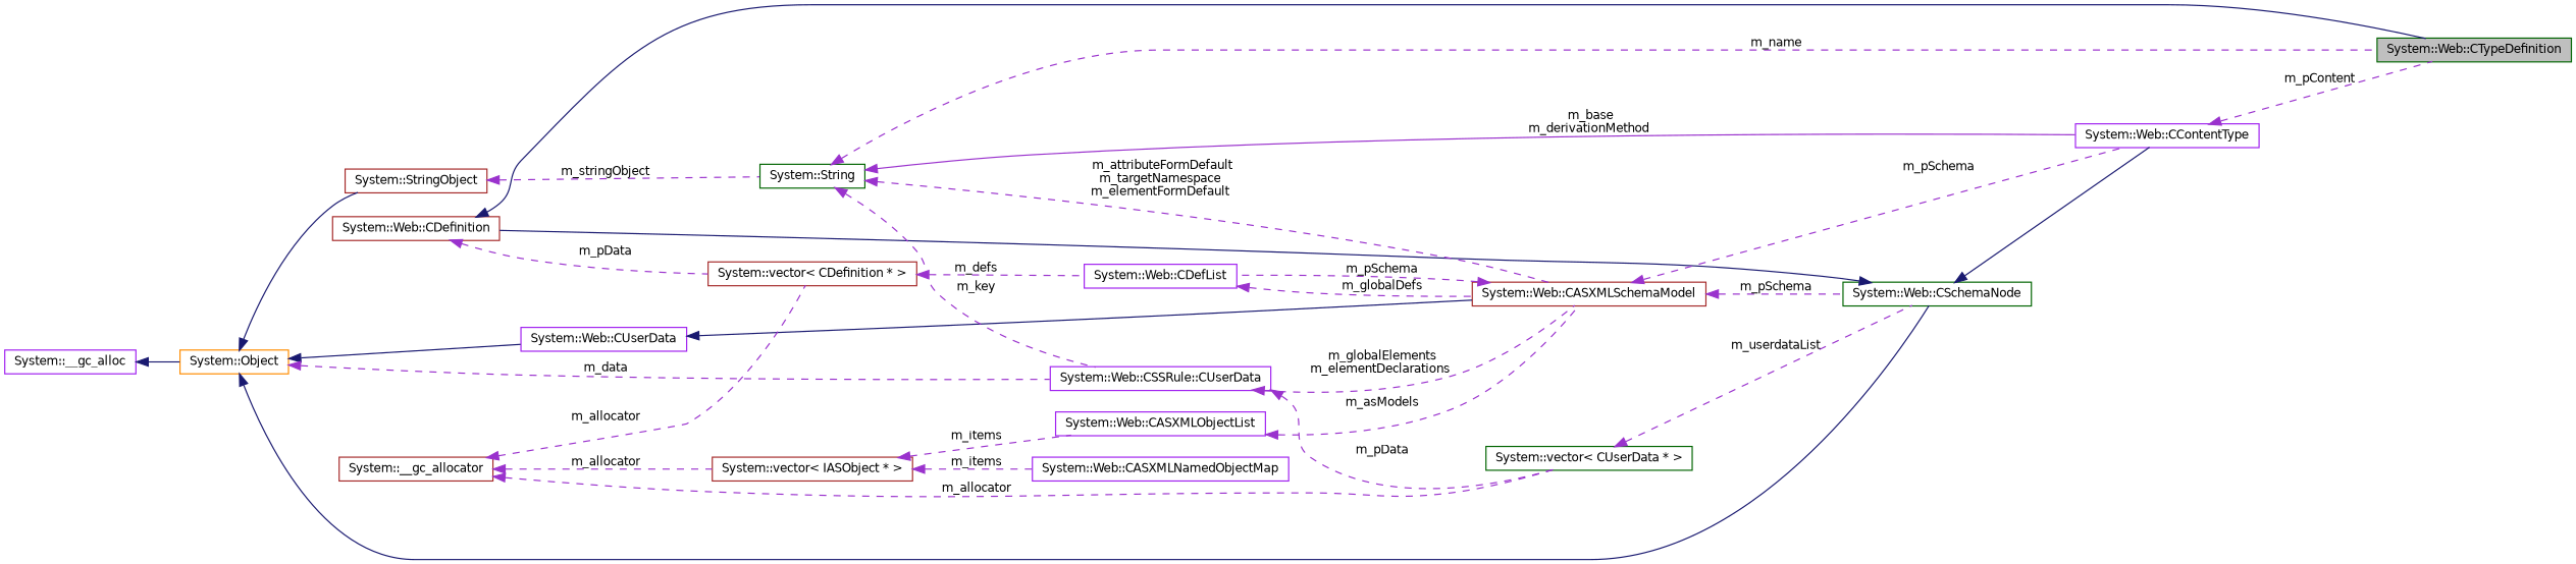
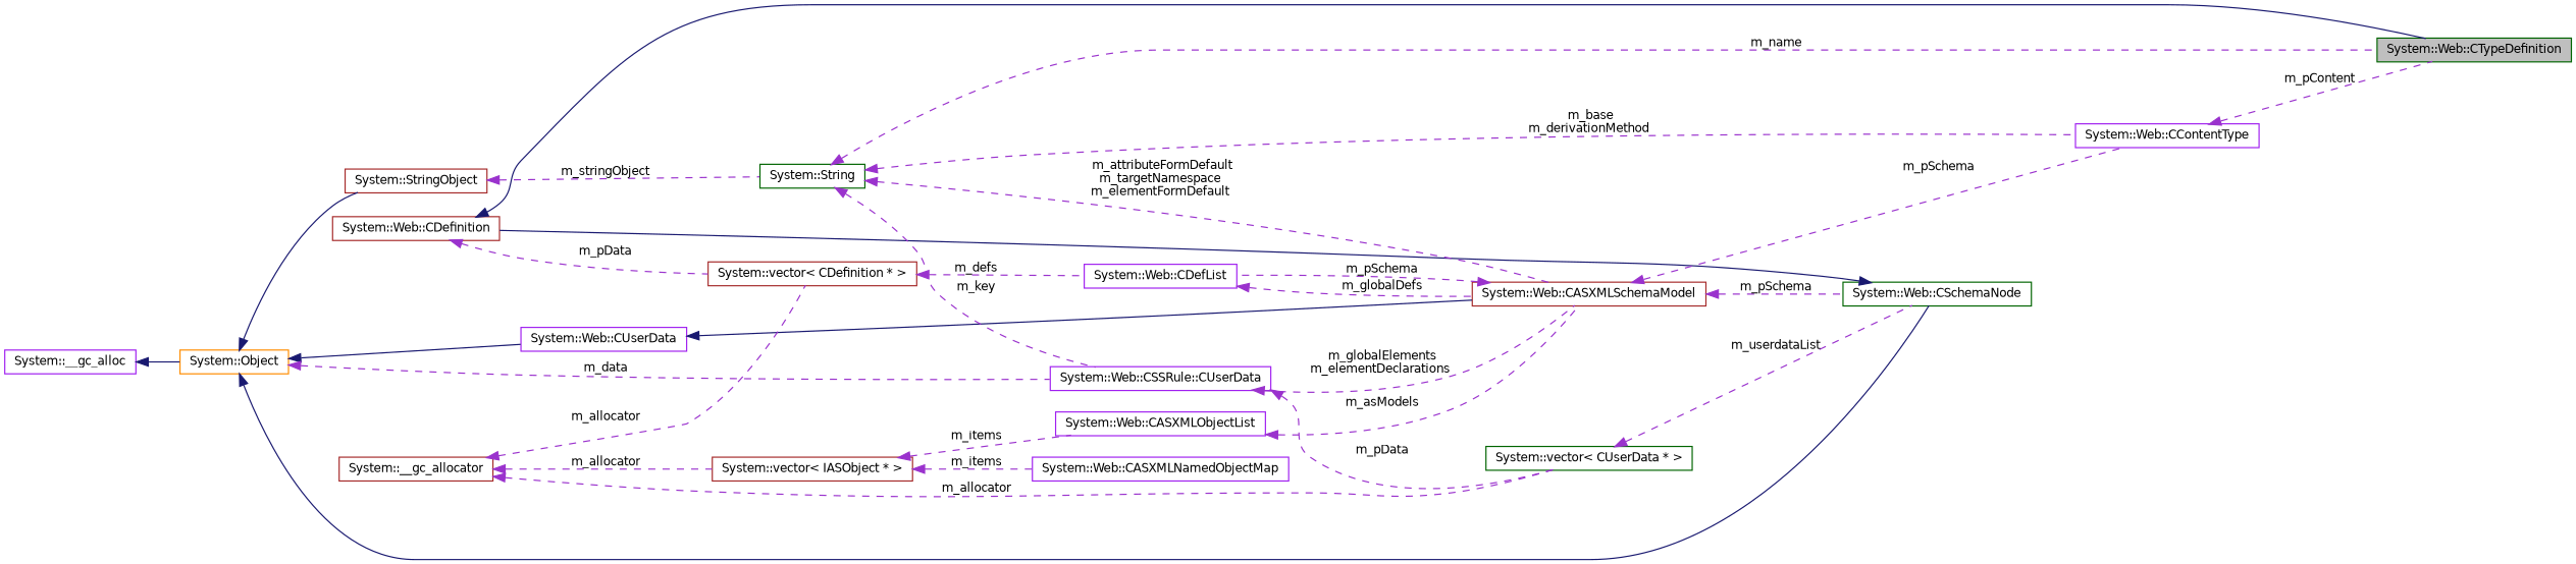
  digraph {
    rankdir=LR
    node [color=purple fillcolor=white fontname=Helvetica fontsize=10 shape=record style=filled]
    edge [color=darkorchid3 dir=back fontname=Helvetica fontsize=10 labelfontname=Helvetica labelfontsize=10 style=dashed]
    n1 [color=darkgreen fillcolor=grey75 fontcolor=black height=0.2 label="System::Web::CTypeDefinition" width=0.4]
    n2 [color=brown height=0.2 label="System::Web::CDefinition" width=0.4]
    n3 [color=brown height=0.2 label="System::vector\< CDefinition * \>" width=0.4]
    n4 [height=0.2 label="System::Web::CDefList" width=0.4]
    n5 [color=darkgreen height=0.2 label="System::Web::CSchemaNode" width=0.4]
    n6 [height=0.2 label="System::Web::CContentType" width=0.4]
    n7 [color=darkorange height=0.2 label="System::Object" width=0.4]
    n8 [height=0.2 label="System::Web::CUserData" width=0.4]
    n9 [color=brown height=0.2 label="System::StringObject" width=0.4]
    n10 [height=0.2 label="System::Web::CSSRule::CUserData" width=0.4]
    n11 [color=brown height=0.2 label="System::Web::CASXMLSchemaModel" width=0.4]
    n12 [color=darkgreen height=0.2 label="System::String" width=0.4]
    n13 [color=darkgreen height=0.2 label="System::vector\< CUserData * \>" width=0.4]
    n14 [height=0.2 label="System::__gc_alloc" width=0.4]
    n15 [height=0.2 label="System::Web::CASXMLNamedObjectMap" width=0.4]
    n16 [color=brown height=0.2 label="System::vector\< IASObject * \>" width=0.4]
    n17 [height=0.2 label="System::Web::CASXMLObjectList" width=0.4]
    n18 [color=brown height=0.2 label="System::__gc_allocator" width=0.4]
    n2 -> n1 [color=midnightblue style=solid]
    n2 -> n3 [label=" m_pData"]
    n3 -> n4 [label=" m_defs"]
    n4 -> n11 [label=" m_globalDefs"]
    n5 -> n2 [color=midnightblue style=solid]
-   n5 -> n6 [color=midnightblue style=solid]
    n6 -> n1 [label=" m_pContent"]
    n7 -> n5 [color=midnightblue style=solid]
    n7 -> n8 [color=midnightblue style=solid]
    n7 -> n9 [color=midnightblue style=solid]
    n7 -> n10 [label=" m_data"]
    n8 -> n11 [color=midnightblue style=solid]
    n9 -> n12 [label=" m_stringObject"]
    n10 -> n11 [label=" m_globalElements\nm_elementDeclarations"]
    n10 -> n13 [label=" m_pData"]
    n11 -> n4 [label=" m_pSchema"]
    n11 -> n5 [label=" m_pSchema"]
    n11 -> n6 [label=" m_pSchema"]
    n12 -> n1 [label=" m_name"]
-   n12 -> n6 [label=" m_base\nm_derivationMethod" style=solid]
+   n12 -> n6 [label=" m_base\nm_derivationMethod"]
    n12 -> n10 [label=" m_key"]
    n12 -> n11 [label=" m_attributeFormDefault\nm_targetNamespace\nm_elementFormDefault"]
    n13 -> n5 [label=" m_userdataList"]
    n14 -> n7 [color=midnightblue style=solid]
    n16 -> n15 [label=" m_items"]
    n16 -> n17 [label=" m_items"]
    n17 -> n11 [label=" m_asModels"]
    n18 -> n3 [label=" m_allocator"]
    n18 -> n13 [label=" m_allocator"]
    n18 -> n16 [label=" m_allocator"]
  }
